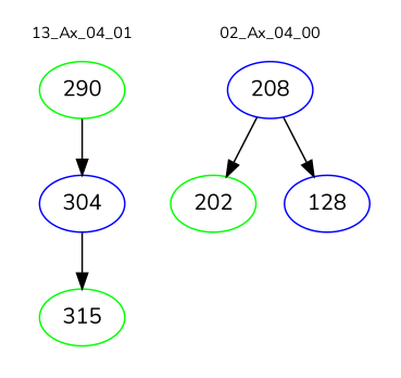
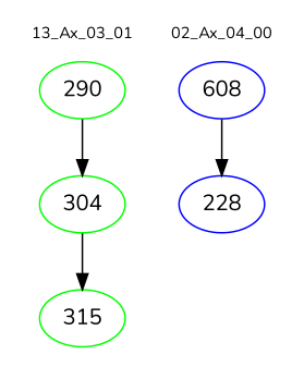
  digraph {
    fontname=Nunito
    node [color=blue fontname=Nunito]
    edge [color=black fontname=Nunito]
-   n1 [label=304]
+   n1 [color=green label=304]
    n2 [color=green label=290]
    n3 [color=green label=315]
-   n4 [label=208]
-   n5 [color=green label=202]
-   n6 [label=128]
+   n4 [label=608]
+   n6 [label=228]
    subgraph cluster_1 {
      color=white
      fontsize=10
-     label="13_Ax_04_01"
+     label="13_Ax_03_01"
      n1
      n2
      n3
    }
    subgraph cluster_2 {
      color=white
      fontsize=10
      label="02_Ax_04_00"
      n4
-     n5
      n6
    }
    n1 -> n3
    n2 -> n1
-   n4 -> n5
    n4 -> n6
  }
